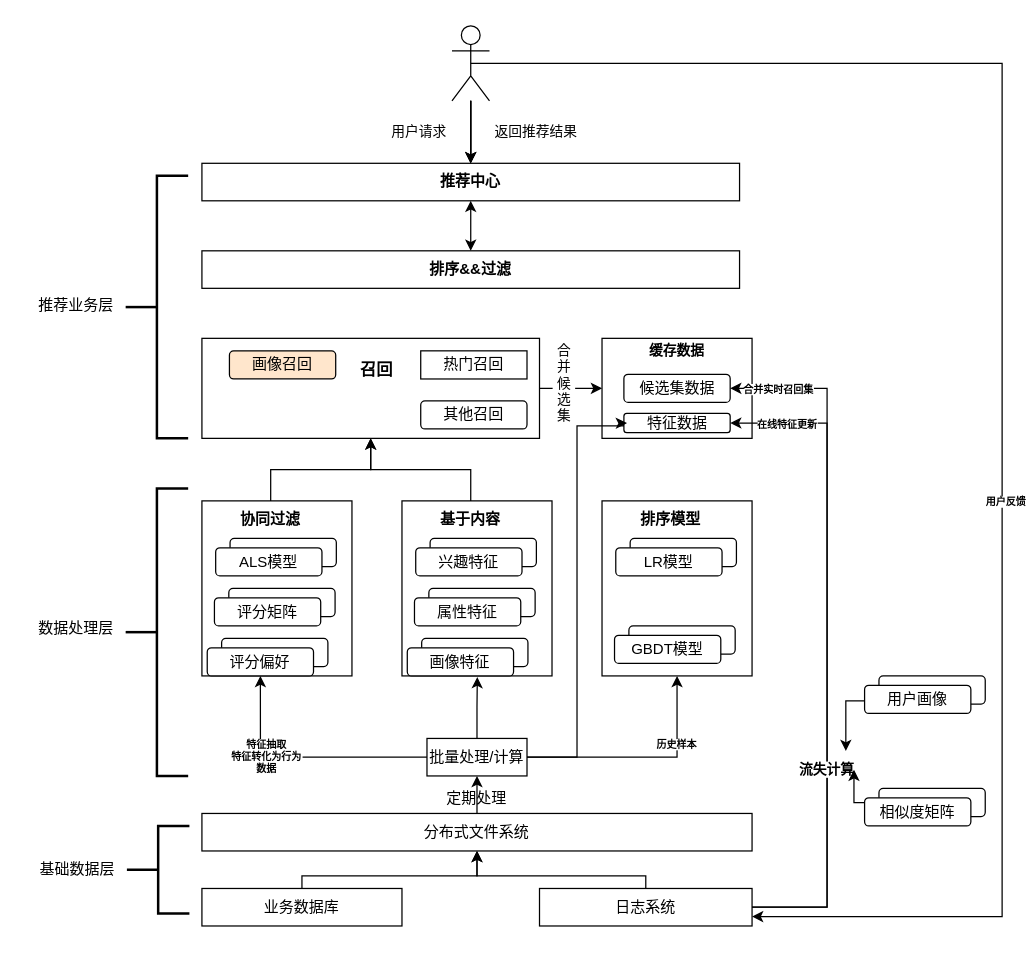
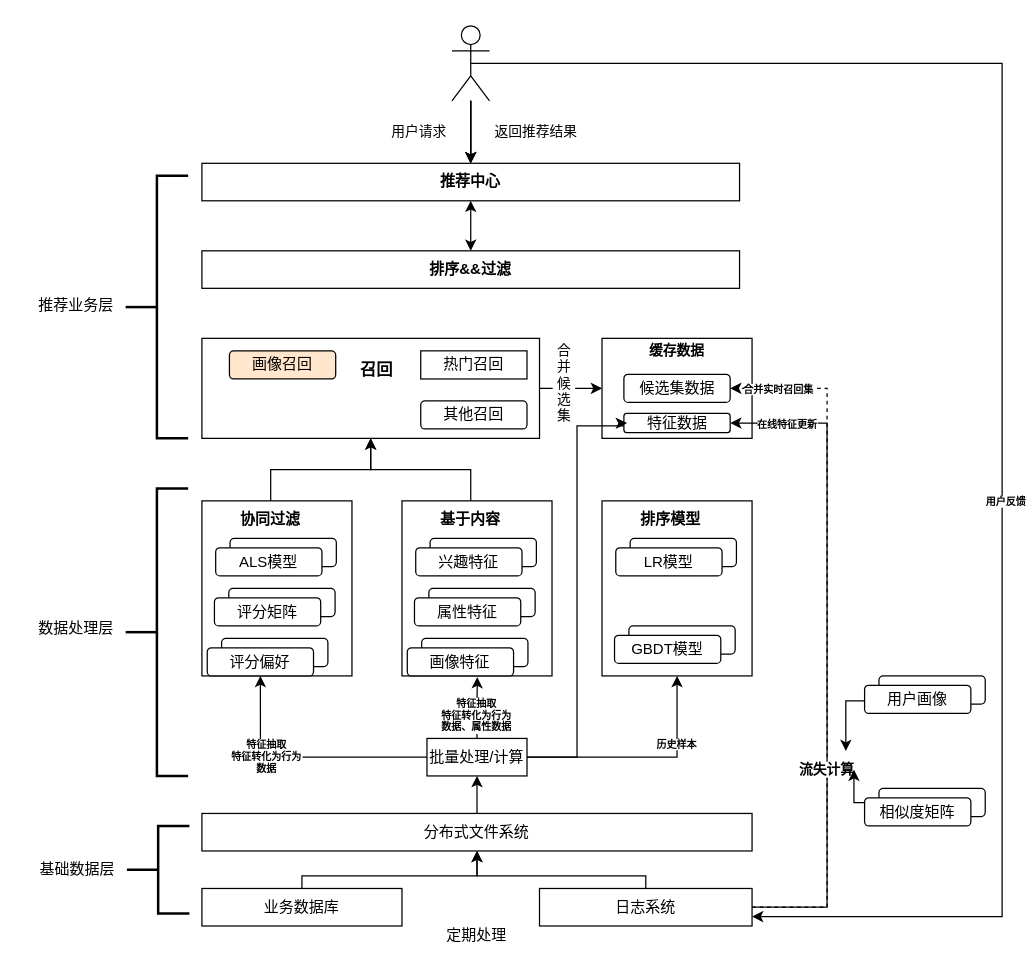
  <mxCell id="0" />
  <mxCell id="1" parent="0" />
  <mxCell id="2" style="edgeStyle=orthogonalEdgeStyle;rounded=0;orthogonalLoop=1;jettySize=auto;html=1;entryX=0.5;entryY=1;entryDx=0;entryDy=0;" edge="1" parent="1" source="3" target="7"><mxGeometry relative="1" as="geometry"><Array as="points"><mxPoint x="241" y="700" /><mxPoint x="381" y="700" /></Array></mxGeometry></mxCell>
  <mxCell id="3" value="业务数据库" style="rounded=0;whiteSpace=wrap;html=1;" vertex="1" parent="1"><mxGeometry x="161" y="710" width="160" height="30" as="geometry" /></mxCell>
  <mxCell id="4" style="edgeStyle=orthogonalEdgeStyle;rounded=0;orthogonalLoop=1;jettySize=auto;html=1;entryX=0.5;entryY=1;entryDx=0;entryDy=0;" edge="1" parent="1" source="5" target="7"><mxGeometry relative="1" as="geometry"><Array as="points"><mxPoint x="516" y="700" /><mxPoint x="381" y="700" /></Array></mxGeometry></mxCell>
  <mxCell id="5" value="日志系统" style="rounded=0;whiteSpace=wrap;html=1;" vertex="1" parent="1"><mxGeometry x="431" y="710" width="170" height="30" as="geometry" /></mxCell>
  <mxCell id="6" value="" style="edgeStyle=orthogonalEdgeStyle;rounded=0;orthogonalLoop=1;jettySize=auto;html=1;exitX=0.5;exitY=0;exitDx=0;exitDy=0;entryX=0.5;entryY=1;entryDx=0;entryDy=0;fontFamily=Georgia;" edge="1" parent="1" source="7" target="11"><mxGeometry relative="1" as="geometry" /></mxCell>
  <mxCell id="7" value="分布式文件系统" style="rounded=0;whiteSpace=wrap;html=1;" vertex="1" parent="1"><mxGeometry x="161" y="650" width="440" height="30" as="geometry" /></mxCell>
  <mxCell id="8" style="edgeStyle=orthogonalEdgeStyle;rounded=0;orthogonalLoop=1;jettySize=auto;html=1;entryX=0.5;entryY=1;entryDx=0;entryDy=0;fontFamily=Georgia;" edge="1" parent="1" source="11" target="21"><mxGeometry relative="1" as="geometry" /></mxCell>
  <mxCell id="9" style="edgeStyle=orthogonalEdgeStyle;rounded=0;orthogonalLoop=1;jettySize=auto;html=1;entryX=0.659;entryY=1.04;entryDx=0;entryDy=0;entryPerimeter=0;fontFamily=Georgia;fontSize=8;" edge="1" parent="1" source="11" target="31"><mxGeometry relative="1" as="geometry" /></mxCell>
  <mxCell id="10" style="edgeStyle=orthogonalEdgeStyle;rounded=0;orthogonalLoop=1;jettySize=auto;html=1;entryX=0.5;entryY=1;entryDx=0;entryDy=0;fontFamily=Georgia;fontSize=8;" edge="1" parent="1" source="11" target="33"><mxGeometry relative="1" as="geometry" /></mxCell>
  <mxCell id="11" value="批量处理/计算" style="rounded=0;whiteSpace=wrap;html=1;" vertex="1" parent="1"><mxGeometry x="341" y="590" width="80" height="30" as="geometry" /></mxCell>
  <mxCell id="12" value="" style="group" vertex="1" connectable="0" parent="1"><mxGeometry x="161" y="400" width="120" height="140" as="geometry" /></mxCell>
  <mxCell id="13" value="" style="rounded=0;whiteSpace=wrap;html=1;" vertex="1" parent="12"><mxGeometry width="120" height="140" as="geometry" /></mxCell>
  <mxCell id="14" value="协同过滤" style="text;html=1;strokeColor=none;fillColor=none;align=center;verticalAlign=middle;whiteSpace=wrap;rounded=0;fontStyle=1" vertex="1" parent="12"><mxGeometry x="25" width="60" height="30" as="geometry" /></mxCell>
  <mxCell id="15" value="" style="group" vertex="1" connectable="0" parent="12"><mxGeometry x="10" y="30" width="97.5" height="30" as="geometry" /></mxCell>
  <mxCell id="16" value="" style="rounded=1;whiteSpace=wrap;html=1;" vertex="1" parent="15"><mxGeometry x="12.5" width="85" height="22.5" as="geometry" /></mxCell>
  <mxCell id="17" value="ALS模型" style="rounded=1;whiteSpace=wrap;html=1;" vertex="1" parent="15"><mxGeometry x="1" y="7.5" width="85" height="22.5" as="geometry" /></mxCell>
  <mxCell id="18" value="" style="rounded=1;whiteSpace=wrap;html=1;" vertex="1" parent="12"><mxGeometry x="21.5" y="70" width="85" height="22.5" as="geometry" /></mxCell>
  <mxCell id="19" value="评分矩阵" style="rounded=1;whiteSpace=wrap;html=1;" vertex="1" parent="12"><mxGeometry x="10" y="77.5" width="85" height="22.5" as="geometry" /></mxCell>
  <mxCell id="20" value="" style="rounded=1;whiteSpace=wrap;html=1;" vertex="1" parent="12"><mxGeometry x="15.75" y="110" width="85" height="22.5" as="geometry" /></mxCell>
  <mxCell id="21" value="评分偏好" style="rounded=1;whiteSpace=wrap;html=1;" vertex="1" parent="12"><mxGeometry x="4.25" y="117.5" width="85" height="22.5" as="geometry" /></mxCell>
  <mxCell id="22" value="" style="group" vertex="1" connectable="0" parent="1"><mxGeometry x="321" y="400" width="120" height="140" as="geometry" /></mxCell>
  <mxCell id="23" value="" style="rounded=0;whiteSpace=wrap;html=1;" vertex="1" parent="22"><mxGeometry width="120" height="140" as="geometry" /></mxCell>
  <mxCell id="24" value="基于内容" style="text;html=1;strokeColor=none;fillColor=none;align=center;verticalAlign=middle;whiteSpace=wrap;rounded=0;fontStyle=1" vertex="1" parent="22"><mxGeometry x="25" width="60" height="30" as="geometry" /></mxCell>
  <mxCell id="25" value="" style="group" vertex="1" connectable="0" parent="22"><mxGeometry x="10" y="30" width="97.5" height="30" as="geometry" /></mxCell>
  <mxCell id="26" value="" style="rounded=1;whiteSpace=wrap;html=1;" vertex="1" parent="25"><mxGeometry x="12.5" width="85" height="22.5" as="geometry" /></mxCell>
  <mxCell id="27" value="兴趣特征" style="rounded=1;whiteSpace=wrap;html=1;" vertex="1" parent="25"><mxGeometry x="1" y="7.5" width="85" height="22.5" as="geometry" /></mxCell>
  <mxCell id="28" value="" style="rounded=1;whiteSpace=wrap;html=1;" vertex="1" parent="22"><mxGeometry x="21.5" y="70" width="85" height="22.5" as="geometry" /></mxCell>
  <mxCell id="29" value="属性特征" style="rounded=1;whiteSpace=wrap;html=1;" vertex="1" parent="22"><mxGeometry x="10" y="77.5" width="85" height="22.5" as="geometry" /></mxCell>
  <mxCell id="30" value="" style="rounded=1;whiteSpace=wrap;html=1;" vertex="1" parent="22"><mxGeometry x="15.75" y="110" width="85" height="22.5" as="geometry" /></mxCell>
  <mxCell id="31" value="画像特征" style="rounded=1;whiteSpace=wrap;html=1;" vertex="1" parent="22"><mxGeometry x="4.25" y="117.5" width="85" height="22.5" as="geometry" /></mxCell>
  <mxCell id="32" value="" style="group" vertex="1" connectable="0" parent="1"><mxGeometry x="481" y="400" width="120" height="140" as="geometry" /></mxCell>
  <mxCell id="33" value="" style="rounded=0;whiteSpace=wrap;html=1;" vertex="1" parent="32"><mxGeometry width="120" height="140" as="geometry" /></mxCell>
  <mxCell id="34" value="排序模型" style="text;html=1;strokeColor=none;fillColor=none;align=center;verticalAlign=middle;whiteSpace=wrap;rounded=0;fontStyle=1" vertex="1" parent="32"><mxGeometry x="25" width="60" height="30" as="geometry" /></mxCell>
  <mxCell id="35" value="" style="group" vertex="1" connectable="0" parent="32"><mxGeometry x="10" y="30" width="97.5" height="30" as="geometry" /></mxCell>
  <mxCell id="36" value="" style="rounded=1;whiteSpace=wrap;html=1;" vertex="1" parent="35"><mxGeometry x="12.5" width="85" height="22.5" as="geometry" /></mxCell>
  <mxCell id="37" value="LR模型" style="rounded=1;whiteSpace=wrap;html=1;" vertex="1" parent="35"><mxGeometry x="1" y="7.5" width="85" height="22.5" as="geometry" /></mxCell>
  <mxCell id="38" value="" style="rounded=1;whiteSpace=wrap;html=1;" vertex="1" parent="32"><mxGeometry x="21.5" y="100" width="85" height="22.5" as="geometry" /></mxCell>
  <mxCell id="39" value="GBDT模型" style="rounded=1;whiteSpace=wrap;html=1;" vertex="1" parent="32"><mxGeometry x="10" y="107.5" width="85" height="22.5" as="geometry" /></mxCell>
- <mxCell id="40" value="定期处理" style="text;html=1;strokeColor=none;fillColor=none;align=center;verticalAlign=middle;whiteSpace=wrap;rounded=0;fontFamily=Georgia;" vertex="1" parent="1"><mxGeometry x="351" y="630" width="60" height="15" as="geometry" /></mxCell>
+ <mxCell id="40" value="定期处理" style="text;html=1;strokeColor=none;fillColor=none;align=center;verticalAlign=middle;whiteSpace=wrap;rounded=0;fontFamily=Georgia;" vertex="1" parent="1"><mxGeometry x="351" y="740" width="60" height="15" as="geometry" /></mxCell>
  <mxCell id="41" value="特征抽取&lt;br style=&quot;font-size: 8px;&quot;&gt;特征转化为行为数据" style="text;html=1;strokeColor=none;fillColor=none;align=center;verticalAlign=middle;whiteSpace=wrap;rounded=0;fontFamily=Georgia;fontSize=8;fontStyle=1;labelBackgroundColor=default;" vertex="1" parent="1"><mxGeometry x="183" y="590" width="60" height="30" as="geometry" /></mxCell>
+ <mxCell id="42" value="特征抽取&lt;br style=&quot;font-size: 8px;&quot;&gt;特征转化为行为数据、属性数据" style="text;html=1;strokeColor=none;fillColor=none;align=center;verticalAlign=middle;whiteSpace=wrap;rounded=0;fontFamily=Georgia;fontSize=8;fontStyle=1;labelBackgroundColor=default;" vertex="1" parent="1"><mxGeometry x="351" y="560" width="60" height="23" as="geometry" /></mxCell>
  <mxCell id="43" value="历史样本" style="text;html=1;strokeColor=none;fillColor=none;align=center;verticalAlign=middle;whiteSpace=wrap;rounded=0;fontFamily=Georgia;fontSize=8;fontStyle=1;labelBackgroundColor=default;" vertex="1" parent="1"><mxGeometry x="511" y="583" width="60" height="23" as="geometry" /></mxCell>
  <mxCell id="44" style="edgeStyle=orthogonalEdgeStyle;rounded=0;orthogonalLoop=1;jettySize=auto;html=1;entryX=0;entryY=0.5;entryDx=0;entryDy=0;fontFamily=Helvetica;fontSize=11;" edge="1" parent="1" source="50" target="74"><mxGeometry relative="1" as="geometry" /></mxCell>
  <mxCell id="45" style="edgeStyle=orthogonalEdgeStyle;rounded=0;orthogonalLoop=1;jettySize=auto;html=1;entryX=0.5;entryY=1;entryDx=0;entryDy=0;fontFamily=Georgia;fontSize=11;" edge="1" parent="1" source="14" target="50"><mxGeometry relative="1" as="geometry" /></mxCell>
  <mxCell id="46" style="edgeStyle=orthogonalEdgeStyle;rounded=0;orthogonalLoop=1;jettySize=auto;html=1;entryX=0.5;entryY=1;entryDx=0;entryDy=0;fontFamily=Georgia;fontSize=11;" edge="1" parent="1" source="24" target="50"><mxGeometry relative="1" as="geometry" /></mxCell>
  <mxCell id="47" value="合并候选集" style="text;html=1;strokeColor=none;fillColor=none;align=center;verticalAlign=middle;whiteSpace=wrap;rounded=0;labelBackgroundColor=default;fontFamily=Helvetica;fontSize=11;" vertex="1" parent="1"><mxGeometry x="441" y="291.25" width="20" height="28.75" as="geometry" /></mxCell>
  <mxCell id="48" value="&lt;b&gt;排序&amp;amp;&amp;amp;过滤&lt;/b&gt;" style="rounded=0;whiteSpace=wrap;html=1;" vertex="1" parent="1"><mxGeometry x="161" y="200" width="430" height="30" as="geometry" /></mxCell>
  <mxCell id="49" value="" style="group" vertex="1" connectable="0" parent="1"><mxGeometry x="161" y="270" width="270" height="80" as="geometry" /></mxCell>
  <mxCell id="50" value="" style="rounded=0;whiteSpace=wrap;html=1;" vertex="1" parent="49"><mxGeometry width="270" height="80" as="geometry" /></mxCell>
  <mxCell id="51" value="画像召回" style="rounded=1;whiteSpace=wrap;html=1;fillColor=#ffe6cc;" vertex="1" parent="49"><mxGeometry x="22" y="10" width="85" height="22.5" as="geometry" /></mxCell>
  <mxCell id="52" value="热门召回" style="whiteSpace=wrap;html=1;rounded=0;" vertex="1" parent="49"><mxGeometry x="175" y="10" width="85" height="22.5" as="geometry" /></mxCell>
  <mxCell id="53" value="其他召回" style="rounded=1;whiteSpace=wrap;html=1;" vertex="1" parent="49"><mxGeometry x="175" y="50" width="85" height="22.5" as="geometry" /></mxCell>
  <mxCell id="54" value="召回" style="text;html=1;strokeColor=none;fillColor=none;align=center;verticalAlign=middle;whiteSpace=wrap;rounded=0;labelBackgroundColor=default;fontFamily=Georgia;fontSize=13;fontStyle=1" vertex="1" parent="49"><mxGeometry x="110" y="10" width="60" height="30" as="geometry" /></mxCell>
  <mxCell id="55" value="&lt;b&gt;推荐中心&lt;/b&gt;" style="rounded=0;whiteSpace=wrap;html=1;" vertex="1" parent="1"><mxGeometry x="161" y="130" width="430" height="30" as="geometry" /></mxCell>
  <mxCell id="56" value="" style="endArrow=classic;startArrow=classic;html=1;rounded=0;fontFamily=Helvetica;fontSize=11;entryX=0.5;entryY=1;entryDx=0;entryDy=0;" edge="1" parent="1" source="48" target="55"><mxGeometry width="50" height="50" relative="1" as="geometry"><mxPoint x="311" y="320" as="sourcePoint" /><mxPoint x="361" y="270" as="targetPoint" /></mxGeometry></mxCell>
  <mxCell id="57" value="" style="edgeStyle=orthogonalEdgeStyle;rounded=0;orthogonalLoop=1;jettySize=auto;html=1;fontFamily=Helvetica;fontSize=11;" edge="1" parent="1" source="62" target="55"><mxGeometry relative="1" as="geometry" /></mxCell>
  <mxCell id="58" value="" style="edgeStyle=orthogonalEdgeStyle;rounded=0;orthogonalLoop=1;jettySize=auto;html=1;fontFamily=Helvetica;fontSize=11;" edge="1" parent="1" source="62" target="55"><mxGeometry relative="1" as="geometry" /></mxCell>
  <mxCell id="59" value="" style="edgeStyle=orthogonalEdgeStyle;rounded=0;orthogonalLoop=1;jettySize=auto;html=1;fontFamily=Helvetica;fontSize=11;" edge="1" parent="1" source="62" target="55"><mxGeometry relative="1" as="geometry" /></mxCell>
  <mxCell id="60" style="edgeStyle=orthogonalEdgeStyle;rounded=0;orthogonalLoop=1;jettySize=auto;html=1;exitX=0.5;exitY=0.5;exitDx=0;exitDy=0;exitPerimeter=0;labelBackgroundColor=default;labelBorderColor=default;fontFamily=Helvetica;fontSize=8;fontColor=default;entryX=1;entryY=0.75;entryDx=0;entryDy=0;" edge="1" parent="1" source="62" target="5"><mxGeometry relative="1" as="geometry"><mxPoint x="661" y="310" as="targetPoint" /><Array as="points"><mxPoint x="801" y="50" /><mxPoint x="801" y="732" /></Array></mxGeometry></mxCell>
  <mxCell id="61" value="用户反馈" style="edgeLabel;html=1;align=center;verticalAlign=middle;resizable=0;points=[];fontSize=8;fontFamily=Helvetica;fontColor=default;fontStyle=1" vertex="1" connectable="0" parent="60"><mxGeometry x="0.187" y="2" relative="1" as="geometry"><mxPoint as="offset" /></mxGeometry></mxCell>
  <mxCell id="62" value="" style="shape=umlActor;verticalLabelPosition=bottom;verticalAlign=top;html=1;labelBackgroundColor=default;fontFamily=Helvetica;fontSize=11;" vertex="1" parent="1"><mxGeometry x="361" y="20" width="30" height="60" as="geometry" /></mxCell>
  <mxCell id="63" value="用户请求" style="text;html=1;strokeColor=none;fillColor=none;align=center;verticalAlign=middle;whiteSpace=wrap;rounded=0;labelBackgroundColor=default;fontFamily=Helvetica;fontSize=11;" vertex="1" parent="1"><mxGeometry x="305" y="95" width="60" height="20" as="geometry" /></mxCell>
  <mxCell id="64" value="返回推荐结果" style="text;html=1;strokeColor=none;fillColor=none;align=center;verticalAlign=middle;whiteSpace=wrap;rounded=0;labelBackgroundColor=default;fontFamily=Helvetica;fontSize=11;" vertex="1" parent="1"><mxGeometry x="391" y="90" width="75" height="30" as="geometry" /></mxCell>
  <mxCell id="65" value="" style="group" vertex="1" connectable="0" parent="1"><mxGeometry x="21" y="660" width="130" height="70" as="geometry" /></mxCell>
  <mxCell id="66" value="" style="strokeWidth=2;html=1;shape=mxgraph.flowchart.annotation_2;align=left;labelPosition=right;pointerEvents=1;" vertex="1" parent="65"><mxGeometry x="80" width="50" height="70" as="geometry" /></mxCell>
  <mxCell id="67" value="基础数据层" style="text;html=1;resizable=0;autosize=1;align=center;verticalAlign=middle;points=[];fillColor=none;strokeColor=none;rounded=0;" vertex="1" parent="65"><mxGeometry y="25" width="80" height="20" as="geometry" /></mxCell>
  <mxCell id="68" value="" style="group" vertex="1" connectable="0" parent="1"><mxGeometry x="20" y="390" width="130" height="230" as="geometry" /></mxCell>
  <mxCell id="69" value="" style="strokeWidth=2;html=1;shape=mxgraph.flowchart.annotation_2;align=left;labelPosition=right;pointerEvents=1;" vertex="1" parent="68"><mxGeometry x="80" width="50" height="230" as="geometry" /></mxCell>
  <mxCell id="70" value="数据处理层" style="text;html=1;resizable=0;autosize=1;align=center;verticalAlign=middle;points=[];fillColor=none;strokeColor=none;rounded=0;" vertex="1" parent="68"><mxGeometry y="102.143" width="80" height="20" as="geometry" /></mxCell>
  <mxCell id="71" value="" style="group" vertex="1" connectable="0" parent="1"><mxGeometry x="20" y="140" width="130" height="210" as="geometry" /></mxCell>
  <mxCell id="72" value="" style="strokeWidth=2;html=1;shape=mxgraph.flowchart.annotation_2;align=left;labelPosition=right;pointerEvents=1;" vertex="1" parent="71"><mxGeometry x="80" width="50" height="210" as="geometry" /></mxCell>
  <mxCell id="73" value="推荐业务层" style="text;html=1;resizable=0;autosize=1;align=center;verticalAlign=middle;points=[];fillColor=none;strokeColor=none;rounded=0;" vertex="1" parent="71"><mxGeometry y="94" width="80" height="20" as="geometry" /></mxCell>
  <mxCell id="74" value="" style="rounded=0;whiteSpace=wrap;html=1;" vertex="1" parent="1"><mxGeometry x="481" y="270" width="120" height="80" as="geometry" /></mxCell>
  <mxCell id="75" value="候选集数据" style="rounded=1;whiteSpace=wrap;html=1;" vertex="1" parent="1"><mxGeometry x="498.5" y="298.75" width="85" height="22.5" as="geometry" /></mxCell>
  <mxCell id="76" value="特征数据" style="rounded=1;whiteSpace=wrap;html=1;" vertex="1" parent="1"><mxGeometry x="498.5" y="330" width="85" height="15.5" as="geometry" /></mxCell>
  <mxCell id="77" value="缓存数据" style="text;html=1;strokeColor=none;fillColor=none;align=center;verticalAlign=middle;whiteSpace=wrap;rounded=0;labelBackgroundColor=default;fontFamily=Georgia;fontSize=11;fontStyle=1" vertex="1" parent="1"><mxGeometry x="511" y="270" width="60" height="20" as="geometry" /></mxCell>
- <mxCell id="78" style="edgeStyle=orthogonalEdgeStyle;rounded=0;orthogonalLoop=1;jettySize=auto;html=1;entryX=1;entryY=0.5;entryDx=0;entryDy=0;fontFamily=Helvetica;fontSize=11;labelBackgroundColor=default;fontColor=none;noLabel=1;" edge="1" parent="1" source="5" target="75"><mxGeometry relative="1" as="geometry"><Array as="points"><mxPoint x="661" y="725" /><mxPoint x="661" y="310" /></Array></mxGeometry></mxCell>
+ <mxCell id="78" style="edgeStyle=orthogonalEdgeStyle;rounded=0;orthogonalLoop=1;jettySize=auto;html=1;entryX=1;entryY=0.5;entryDx=0;entryDy=0;fontFamily=Helvetica;fontSize=11;labelBackgroundColor=default;fontColor=none;noLabel=1;dashed=1;" edge="1" parent="1" source="5" target="75"><mxGeometry relative="1" as="geometry"><Array as="points"><mxPoint x="661" y="725" /><mxPoint x="661" y="310" /></Array></mxGeometry></mxCell>
  <mxCell id="79" value="合并实时召回集" style="edgeLabel;html=1;align=center;verticalAlign=middle;resizable=0;points=[];fontSize=8;fontFamily=Helvetica;fontColor=default;fontStyle=1" vertex="1" connectable="0" parent="78"><mxGeometry x="0.827" y="1" relative="1" as="geometry"><mxPoint x="-10" y="-1" as="offset" /></mxGeometry></mxCell>
  <mxCell id="80" style="edgeStyle=orthogonalEdgeStyle;rounded=0;orthogonalLoop=1;jettySize=auto;html=1;entryX=1;entryY=0.5;entryDx=0;entryDy=0;labelBackgroundColor=default;labelBorderColor=default;fontFamily=Helvetica;fontSize=11;fontColor=default;" edge="1" parent="1" source="5" target="76"><mxGeometry relative="1" as="geometry"><Array as="points"><mxPoint x="661" y="725" /><mxPoint x="661" y="338" /></Array></mxGeometry></mxCell>
  <mxCell id="81" value="在线特征更新" style="edgeLabel;html=1;align=center;verticalAlign=middle;resizable=0;points=[];fontSize=8;fontFamily=Helvetica;fontColor=default;fontStyle=1" vertex="1" connectable="0" parent="80"><mxGeometry x="0.828" y="1" relative="1" as="geometry"><mxPoint as="offset" /></mxGeometry></mxCell>
  <mxCell id="82" value="流失计算" style="text;html=1;strokeColor=none;fillColor=none;align=center;verticalAlign=middle;whiteSpace=wrap;rounded=0;labelBackgroundColor=default;fontFamily=Helvetica;fontSize=11;fontColor=default;labelBorderColor=none;fontStyle=1" vertex="1" parent="1"><mxGeometry x="631" y="600" width="60" height="30" as="geometry" /></mxCell>
  <mxCell id="83" style="edgeStyle=orthogonalEdgeStyle;rounded=0;orthogonalLoop=1;jettySize=auto;html=1;labelBackgroundColor=default;labelBorderColor=default;fontFamily=Helvetica;fontSize=11;fontColor=default;" edge="1" parent="1" source="84" target="82"><mxGeometry relative="1" as="geometry" /></mxCell>
  <mxCell id="84" value="" style="rounded=1;whiteSpace=wrap;html=1;" vertex="1" parent="1"><mxGeometry x="702.5" y="630" width="85" height="22.5" as="geometry" /></mxCell>
  <mxCell id="85" value="相似度矩阵" style="rounded=1;whiteSpace=wrap;html=1;" vertex="1" parent="1"><mxGeometry x="691" y="637.5" width="85" height="22.5" as="geometry" /></mxCell>
  <mxCell id="86" value="" style="group" vertex="1" connectable="0" parent="1"><mxGeometry x="691" y="540" width="96.5" height="30" as="geometry" /></mxCell>
  <mxCell id="87" value="" style="rounded=1;whiteSpace=wrap;html=1;" vertex="1" parent="86"><mxGeometry x="11.5" width="85" height="22.5" as="geometry" /></mxCell>
  <mxCell id="88" value="用户画像" style="rounded=1;whiteSpace=wrap;html=1;" vertex="1" parent="86"><mxGeometry y="7.5" width="85" height="22.5" as="geometry" /></mxCell>
  <mxCell id="89" style="edgeStyle=orthogonalEdgeStyle;rounded=0;orthogonalLoop=1;jettySize=auto;html=1;entryX=0.75;entryY=0;entryDx=0;entryDy=0;labelBackgroundColor=default;labelBorderColor=default;fontFamily=Helvetica;fontSize=11;fontColor=default;" edge="1" parent="1" target="82"><mxGeometry relative="1" as="geometry"><mxPoint x="691" y="560" as="sourcePoint" /><Array as="points"><mxPoint x="676" y="560" /></Array></mxGeometry></mxCell>
  <mxCell id="90" style="edgeStyle=orthogonalEdgeStyle;rounded=0;orthogonalLoop=1;jettySize=auto;html=1;labelBackgroundColor=default;labelBorderColor=default;fontFamily=Helvetica;fontSize=8;fontColor=default;entryX=0.029;entryY=0.5;entryDx=0;entryDy=0;entryPerimeter=0;" edge="1" parent="1" source="11" target="76"><mxGeometry relative="1" as="geometry"><Array as="points"><mxPoint x="461" y="605" /><mxPoint x="461" y="340" /><mxPoint x="498" y="340" /><mxPoint x="498" y="338" /></Array></mxGeometry></mxCell>
